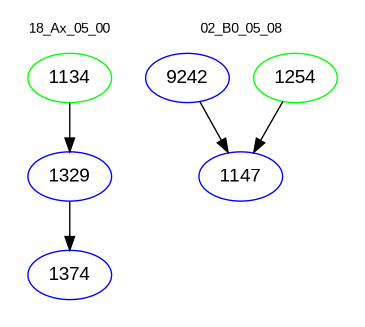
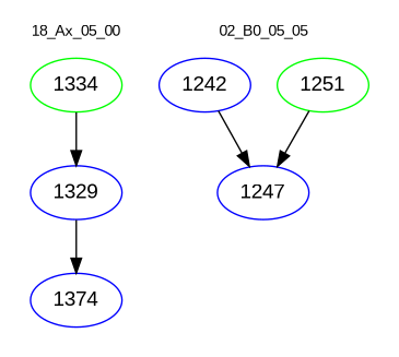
  digraph {
    fontname="Liberation Sans"
    node [color=blue fontname="Liberation Sans"]
    edge [color=black fontname="Liberation Sans"]
-   n1 [color=green label=1134]
+   n1 [color=green label=1334]
    n2 [label=1329]
    n3 [label=1374]
-   n4 [color=green label=1254]
-   n5 [label=1147]
-   n6 [label=9242]
+   n4 [color=green label=1251]
+   n5 [label=1247]
+   n6 [label=1242]
    subgraph cluster_1 {
      color=white
      fontsize=10
      label="18_Ax_05_00"
      n1
      n2
      n3
    }
    subgraph cluster_2 {
      color=white
      fontsize=10
-     label="02_B0_05_08"
+     label="02_B0_05_05"
      n4
      n5
      n6
    }
    n1 -> n2
    n2 -> n3
    n4 -> n5
    n6 -> n5
  }
